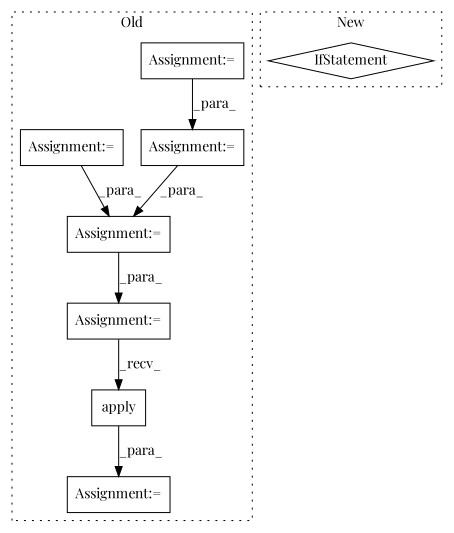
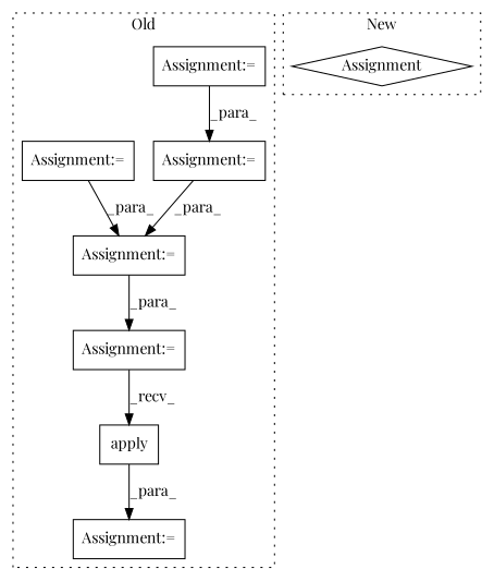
  digraph {
    fontname="Playfair Display"
    node [a=7 l=1 shape=box fontname="Playfair Display"]
    edge [fontname="Playfair Display"]
    n1 [a=32 l="6,1" label=apply s="2967,2986"]
    n2 [label="Assignment:=" s=2957]
    n3 [label="Assignment:=" s=2770]
    n4 [l="53,2" label="Assignment:=" s="2595,2675"]
    n5 [label="Assignment:=" s=2471]
    n6 [label="Assignment:=" s=2888]
    n7 [label="Assignment:=" s=2584]
-   n8 [a=25 l=3 label=IfStatement s=3251 shape=diamond]
+   n8 [a=25 l=3 label=Assignment s=3251 shape=diamond]
    subgraph cluster_1 {
      label=Old
      style=dotted
      n1
      n2
      n3
      n4
      n5
      n6
      n7
    }
    subgraph cluster_2 {
      label=New
      style=dotted
      n8
    }
    n1 -> n2 [label=_para_]
    n3 -> n6 [label=_para_]
    n4 -> n3 [label=_para_]
    n5 -> n4 [label=_para_]
    n6 -> n1 [label=_recv_]
    n7 -> n3 [label=_para_]
  }
